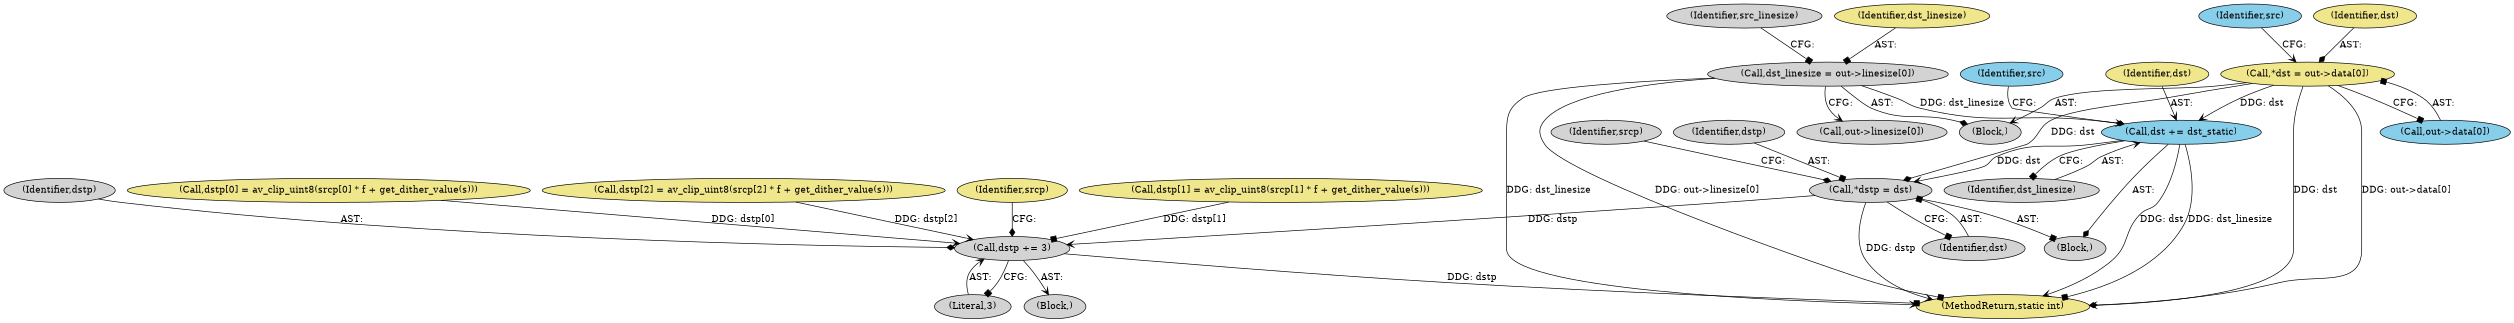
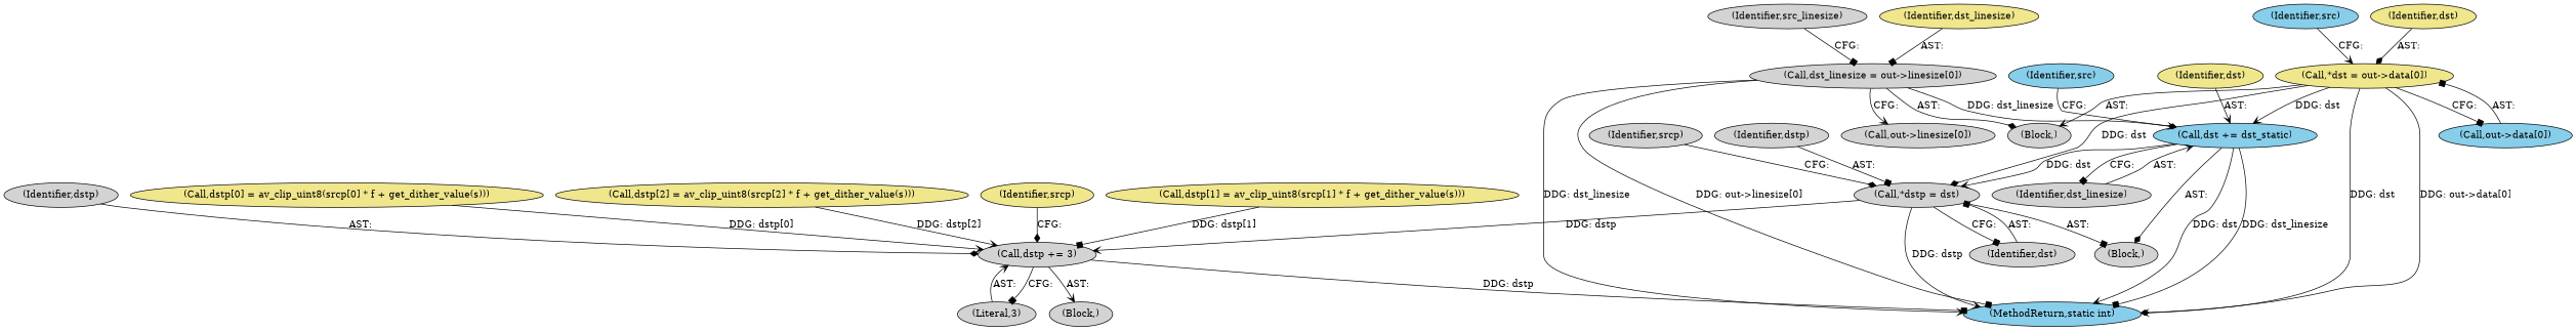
  digraph {
    node [fillcolor=lightgrey style=filled]
    edge [arrowhead=vee]
    n1 [label="(Call,*dstp = dst)"]
    n2 [label="(Call,dstp += 3)"]
    n3 [label="(Identifier,dst)"]
-   n4 [fillcolor=khaki label="(MethodReturn,static int)"]
+   n4 [fillcolor=skyblue label="(MethodReturn,static int)"]
    n5 [label="(Block,)"]
    n6 [label="(Literal,3)"]
    n7 [label="(Block,)"]
    n8 [fillcolor=skyblue label="(Call,dst += dst_static)"]
    n9 [label="(Identifier,dst_linesize)"]
    n10 [label="(Call,dst_linesize = out->linesize[0])"]
    n11 [label="(Block,)"]
    n12 [label="(Call,out->linesize[0])"]
    n13 [fillcolor=khaki label="(Call,*dst = out->data[0])"]
    n14 [fillcolor=skyblue label="(Call,out->data[0])"]
    n15 [label="(Identifier,srcp)"]
    n16 [fillcolor=skyblue label="(Identifier,src)"]
    n17 [label="(Identifier,src_linesize)"]
    n18 [label="(Identifier,dstp)"]
    n19 [fillcolor=skyblue label="(Identifier,src)"]
    n20 [fillcolor=khaki label="(Identifier,dst)"]
    n21 [fillcolor=khaki label="(Call,dstp[0] = av_clip_uint8(srcp[0] * f + get_dither_value(s)))"]
    n22 [fillcolor=khaki label="(Call,dstp[2] = av_clip_uint8(srcp[2] * f + get_dither_value(s)))"]
    n23 [fillcolor=khaki label="(Identifier,dst)"]
    n24 [label="(Identifier,dstp)"]
    n25 [fillcolor=khaki label="(Identifier,dst_linesize)"]
    n26 [fillcolor=khaki label="(Identifier,srcp)"]
    n27 [fillcolor=khaki label="(Call,dstp[1] = av_clip_uint8(srcp[1] * f + get_dither_value(s)))"]
    n1 -> n2 [label="DDG: dstp"]
    n1 -> n3 [arrowhead=box label="CFG: "]
    n1 -> n4 [label="DDG: dstp"]
    n1 -> n5 [arrowhead=box label="AST: "]
    n2 -> n4 [arrowhead=box label="DDG: dstp"]
    n2 -> n6 [arrowhead=box label="CFG: "]
    n2 -> n7 [label="AST: "]
    n3 -> n1 [arrowhead=box label="AST: "]
    n6 -> n2 [label="AST: "]
    n8 -> n1 [label="DDG: dst"]
    n8 -> n4 [label="DDG: dst"]
    n8 -> n4 [arrowhead=box label="DDG: dst_linesize"]
    n8 -> n5 [arrowhead=diamond label="AST: "]
    n8 -> n9 [arrowhead=box label="CFG: "]
    n9 -> n8 [label="AST: "]
    n10 -> n4 [label="DDG: dst_linesize"]
    n10 -> n4 [arrowhead=box label="DDG: out->linesize[0]"]
    n10 -> n8 [arrowhead=diamond label="DDG: dst_linesize"]
    n10 -> n11 [arrowhead=diamond label="AST: "]
    n10 -> n12 [label="CFG: "]
    n13 -> n1 [arrowhead=diamond label="DDG: dst"]
    n13 -> n4 [label="DDG: dst"]
    n13 -> n4 [arrowhead=diamond label="DDG: out->data[0]"]
    n13 -> n8 [label="DDG: dst"]
    n13 -> n11 [label="AST: "]
    n13 -> n14 [arrowhead=box label="CFG: "]
    n14 -> n13 [arrowhead=box label="AST: "]
    n15 -> n1 [arrowhead=diamond label="CFG: "]
    n16 -> n13 [label="CFG: "]
    n17 -> n10 [arrowhead=box label="CFG: "]
    n18 -> n2 [arrowhead=diamond label="AST: "]
    n19 -> n8 [label="CFG: "]
    n20 -> n13 [arrowhead=diamond label="AST: "]
    n21 -> n2 [label="DDG: dstp[0]"]
    n22 -> n2 [label="DDG: dstp[2]"]
    n23 -> n8 [label="AST: "]
    n24 -> n1 [arrowhead=box label="AST: "]
    n25 -> n10 [arrowhead=box label="AST: "]
    n26 -> n2 [arrowhead=diamond label="CFG: "]
    n27 -> n2 [arrowhead=box label="DDG: dstp[1]"]
  }
